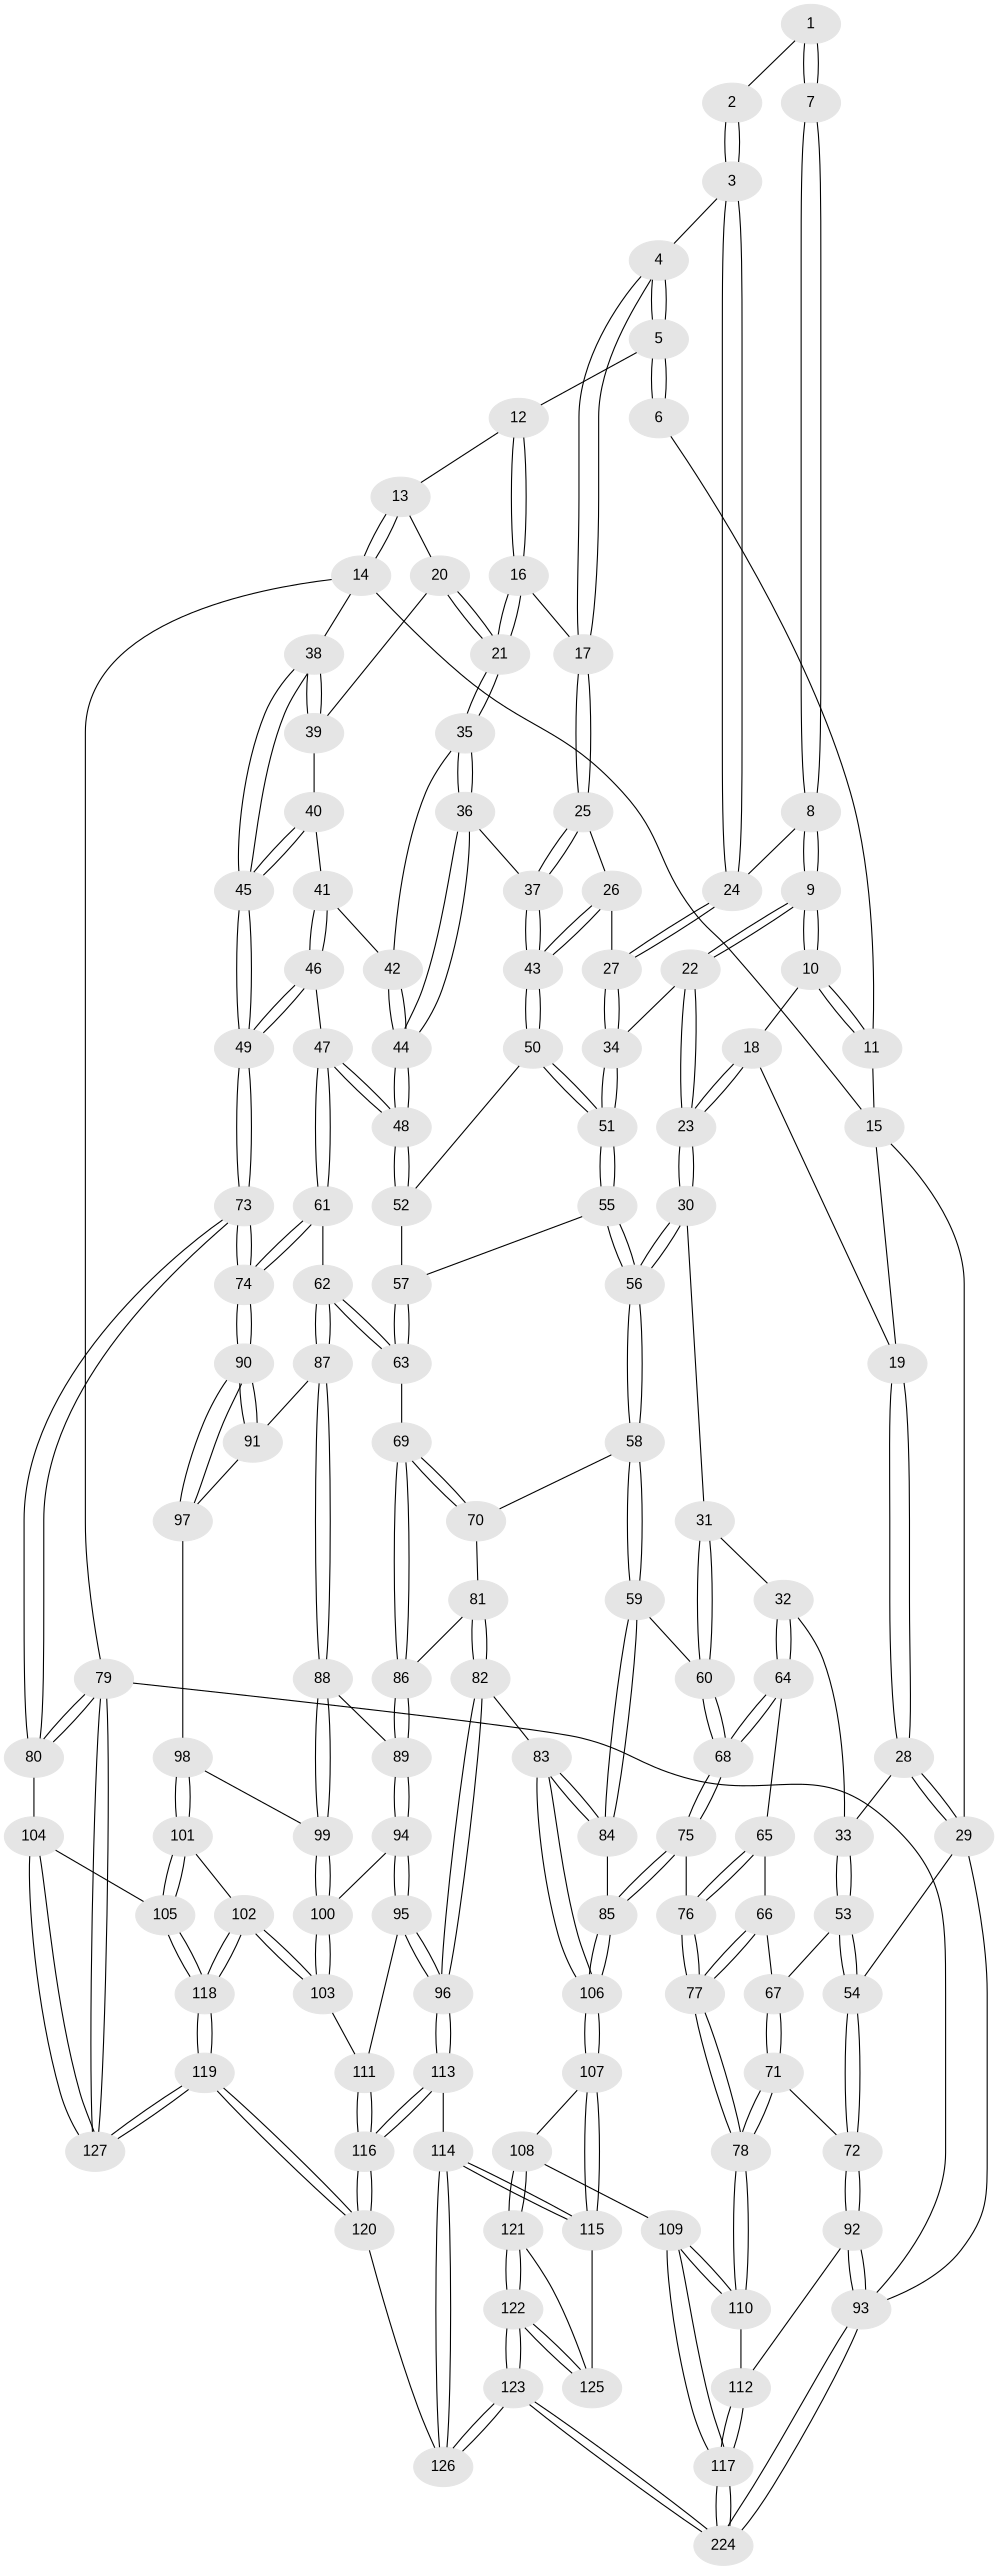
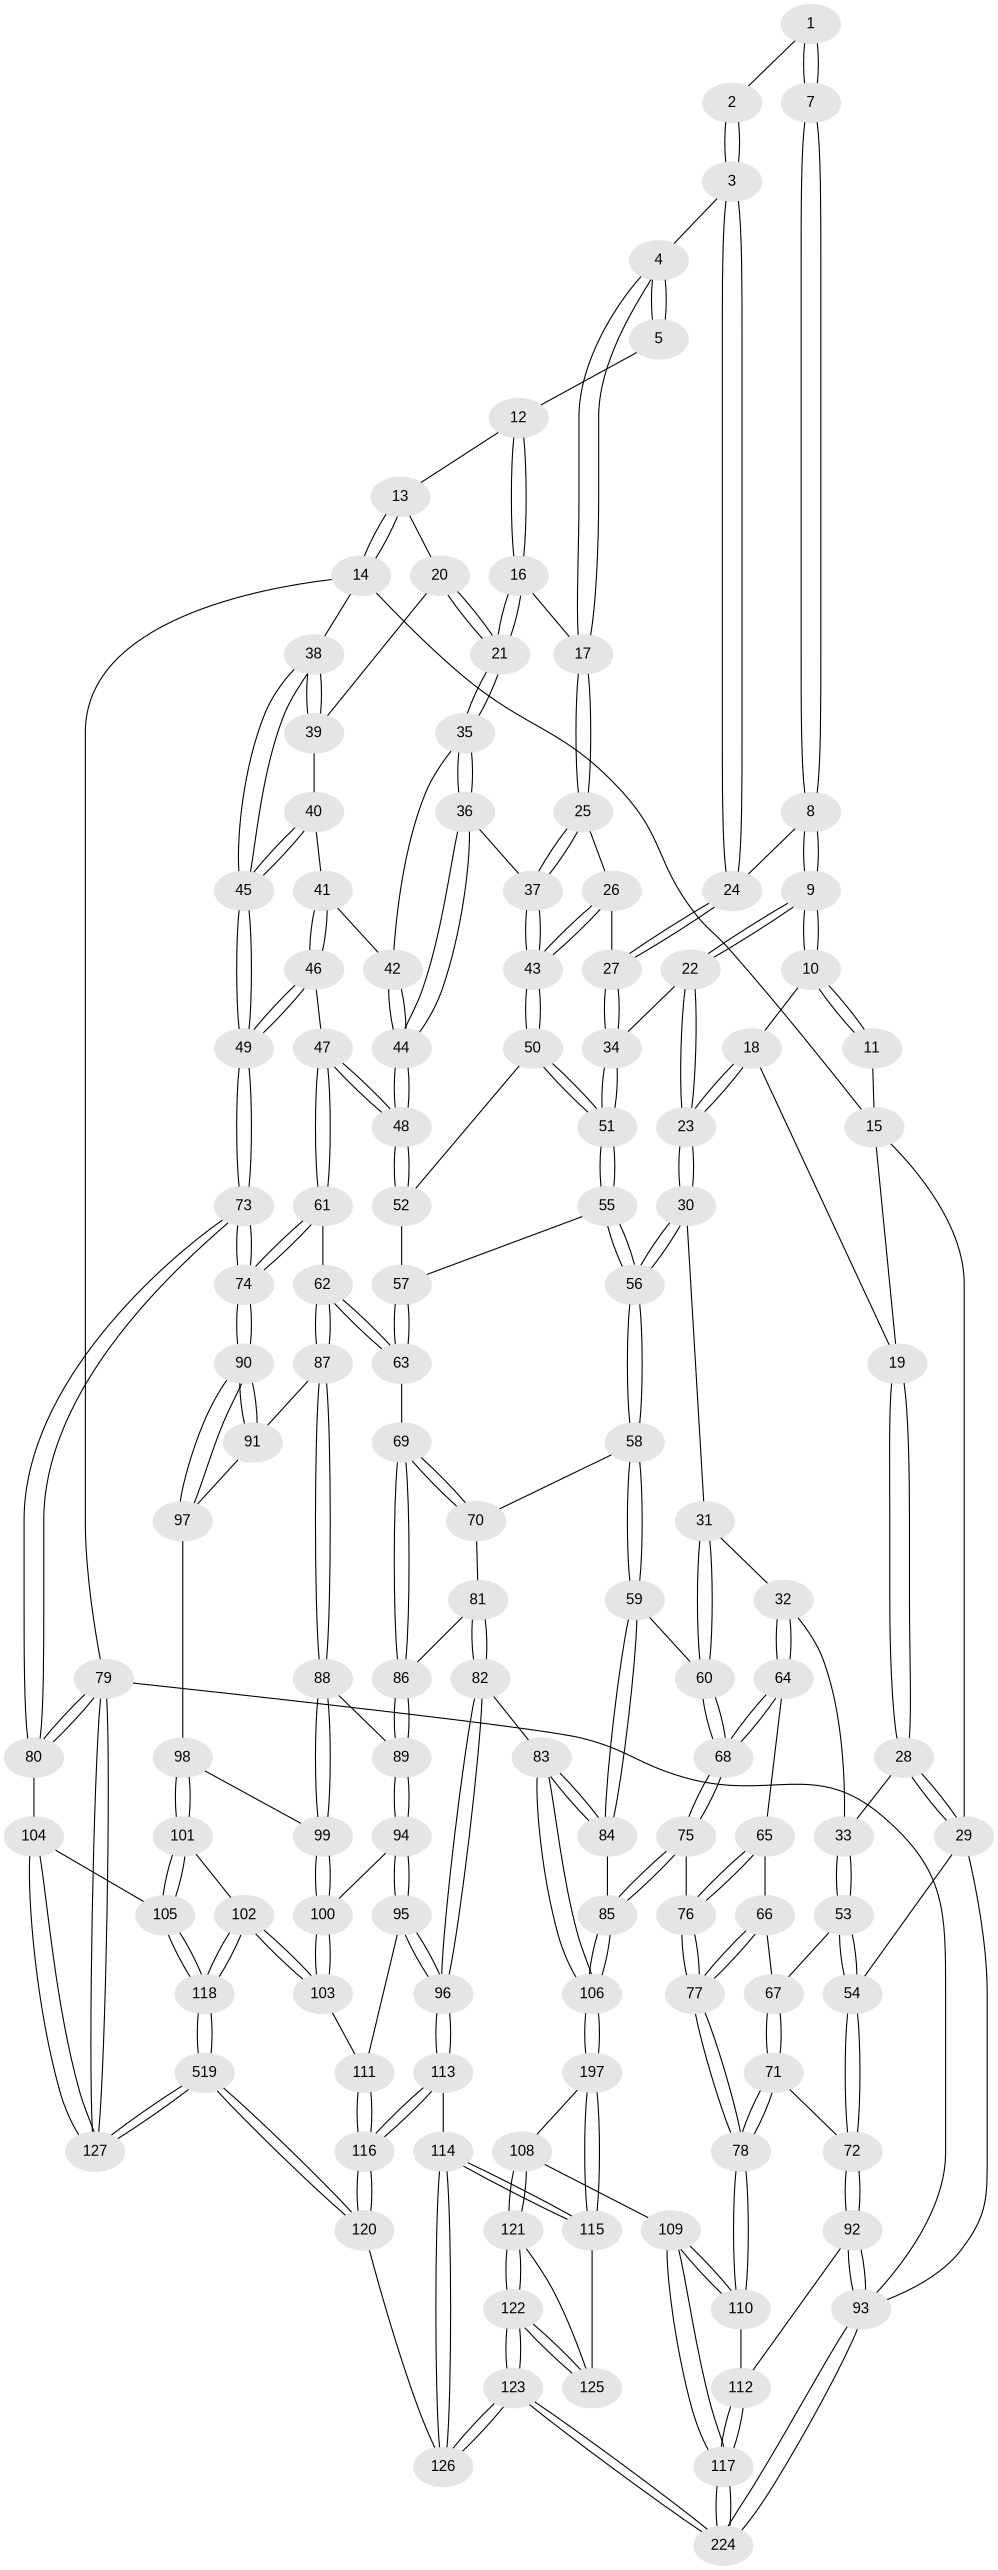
  graph {
    fontname="Liberation Sans"
    node [color=gray90 fontname="Liberation Sans" style=filled]
    edge [fontname="Liberation Sans"]
    1
    2
    7
    3
    8
    4
    24
    5
    17
    27
-   6
    12
    25
    11
    13
    16
    15
    9
    10
    22
    18
    23
    34
    19
    29
    14
    20
    21
    38
    79
    39
    45
    93
    80
    127
    28
    54
    35
    26
    37
    30
    33
    40
    36
    42
    51
    31
    56
    43
    50
    53
    72
    n53 [label=224]
    32
    60
    58
    64
    68
    65
    67
    55
    44
    48
    49
    41
    46
    47
    52
    73
    61
    62
    74
    57
    63
    71
    92
    59
    70
    69
    84
    81
    85
    75
    87
    90
    88
    91
    86
    66
    76
    77
    78
    89
    82
    110
    112
    104
    97
    106
    105
    83
    96
    113
-   107
+   107 [label=197]
    94
    99
    100
    95
    98
    117
    111
    103
    116
    114
    101
    102
    118
-   119
+   119 [label=519]
    108
    115
    109
    121
    125
    122
    120
    126
    123
    1 -- 2
    1 -- 7
    1 -- 7
    2 -- 3
    2 -- 3
    7 -- 8
    7 -- 8
    3 -- 4
    3 -- 24
    3 -- 24
    8 -- 24
    8 -- 9
    8 -- 9
    4 -- 5
    4 -- 5
    4 -- 17
    4 -- 17
    24 -- 27
    24 -- 27
-   5 -- 6
-   5 -- 6
    5 -- 12
    17 -- 25
    17 -- 25
    27 -- 34
    27 -- 34
-   6 -- 11
    12 -- 13
    12 -- 16
    12 -- 16
    25 -- 26
    25 -- 37
    25 -- 37
    11 -- 15
    13 -- 14
    13 -- 14
    13 -- 20
    16 -- 17
    16 -- 21
    16 -- 21
    15 -- 19
    15 -- 29
    9 -- 10
    9 -- 10
    9 -- 22
    9 -- 22
    10 -- 11
    10 -- 11
    10 -- 18
    22 -- 23
    22 -- 23
    22 -- 34
    18 -- 23
    18 -- 23
    18 -- 19
    23 -- 30
    23 -- 30
    34 -- 51
    34 -- 51
    19 -- 28
    19 -- 28
    29 -- 93
    29 -- 54
    14 -- 15
    14 -- 38
    14 -- 79
    20 -- 21
    20 -- 21
    20 -- 39
    21 -- 35
    21 -- 35
    38 -- 39
    38 -- 39
    38 -- 45
    38 -- 45
    79 -- 93
    79 -- 80
    79 -- 80
    79 -- 127
    79 -- 127
    39 -- 40
    45 -- 49
    45 -- 49
    93 -- n53
    93 -- n53
    80 -- 104
    28 -- 29
    28 -- 29
    28 -- 33
    54 -- 72
    54 -- 72
    35 -- 36
    35 -- 36
    35 -- 42
    26 -- 27
    26 -- 43
    26 -- 43
    37 -- 43
    37 -- 43
    30 -- 31
    30 -- 56
    30 -- 56
    33 -- 53
    33 -- 53
    40 -- 45
    40 -- 45
    40 -- 41
    36 -- 37
    36 -- 44
    36 -- 44
    42 -- 44
    42 -- 44
    51 -- 55
    51 -- 55
    31 -- 32
    31 -- 60
    31 -- 60
    56 -- 58
    56 -- 58
    43 -- 50
    43 -- 50
    50 -- 51
    50 -- 51
    50 -- 52
    53 -- 54
    53 -- 54
    53 -- 67
    72 -- 92
    72 -- 92
    32 -- 33
    32 -- 64
    32 -- 64
    60 -- 68
    60 -- 68
    58 -- 59
    58 -- 59
    58 -- 70
    64 -- 68
    64 -- 68
    64 -- 65
    68 -- 75
    68 -- 75
    65 -- 66
    65 -- 76
    65 -- 76
    67 -- 71
    67 -- 71
    55 -- 56
    55 -- 56
    55 -- 57
    44 -- 48
    44 -- 48
    48 -- 52
    48 -- 52
    49 -- 73
    49 -- 73
    41 -- 42
    41 -- 46
    41 -- 46
    46 -- 49
    46 -- 49
    46 -- 47
    47 -- 48
    47 -- 48
    47 -- 61
    47 -- 61
    52 -- 57
    73 -- 80
    73 -- 80
    73 -- 74
    73 -- 74
    61 -- 62
    61 -- 74
    61 -- 74
    62 -- 63
    62 -- 63
    62 -- 87
    62 -- 87
    74 -- 90
    74 -- 90
    57 -- 63
    57 -- 63
    63 -- 69
    71 -- 72
    71 -- 78
    71 -- 78
    92 -- 93
    92 -- 93
    92 -- 112
    59 -- 60
    59 -- 84
    59 -- 84
    70 -- 81
    69 -- 70
    69 -- 70
    69 -- 86
    69 -- 86
    84 -- 85
    81 -- 86
    81 -- 82
    81 -- 82
    85 -- 106
    85 -- 106
    75 -- 85
    75 -- 85
    75 -- 76
    87 -- 88
    87 -- 88
    87 -- 91
    90 -- 91
    90 -- 91
    90 -- 97
    90 -- 97
    88 -- 89
    88 -- 99
    88 -- 99
    91 -- 97
    86 -- 89
    86 -- 89
    66 -- 67
    66 -- 77
    66 -- 77
    76 -- 77
    76 -- 77
    77 -- 78
    77 -- 78
    78 -- 110
    78 -- 110
    89 -- 94
    89 -- 94
    82 -- 83
    82 -- 96
    82 -- 96
    110 -- 112
    112 -- 117
    112 -- 117
    104 -- 127
    104 -- 127
    104 -- 105
    97 -- 98
    106 -- 107
    106 -- 107
    105 -- 118
    105 -- 118
    83 -- 84
    83 -- 84
    83 -- 106
    83 -- 106
    96 -- 113
    96 -- 113
    113 -- 116
    113 -- 116
    113 -- 114
    107 -- 108
    107 -- 115
    107 -- 115
    94 -- 100
    94 -- 95
    94 -- 95
    99 -- 100
    99 -- 100
    100 -- 103
    100 -- 103
    95 -- 96
    95 -- 96
    95 -- 111
    98 -- 99
    98 -- 101
    98 -- 101
    117 -- n53
    117 -- n53
    111 -- 116
    111 -- 116
    103 -- 111
    116 -- 120
    116 -- 120
    114 -- 115
    114 -- 115
    114 -- 126
    114 -- 126
    101 -- 105
    101 -- 105
    101 -- 102
    102 -- 103
    102 -- 103
    102 -- 118
    102 -- 118
    118 -- 119
    118 -- 119
    119 -- 127
    119 -- 127
    119 -- 120
    119 -- 120
    108 -- 109
    108 -- 121
    108 -- 121
    115 -- 125
    109 -- 110
    109 -- 110
    109 -- 117
    109 -- 117
    121 -- 125
    121 -- 122
    121 -- 122
    122 -- 125
    122 -- 125
    122 -- 123
    122 -- 123
    120 -- 126
    123 -- n53
    123 -- n53
    123 -- 126
    123 -- 126
  }
